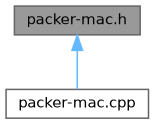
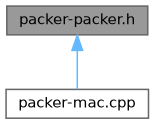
  digraph {
    node [fontname=Helvetica fontsize=10 shape=box style=filled]
-   n1 [color=gray40 fillcolor=grey60 fontcolor=black height=0.2 label="packer-mac.h" width=0.4]
+   n1 [color=gray40 fillcolor=grey60 fontcolor=black height=0.2 label="packer-packer.h" width=0.4]
    n2 [color=grey40 fillcolor=white height=0.2 label="packer-mac.cpp" width=0.4]
    n1 -> n2 [color=steelblue1 dir=back fontname=Helvetica fontsize=10 labelfontname=Helvetica labelfontsize=10 style=solid]
  }
